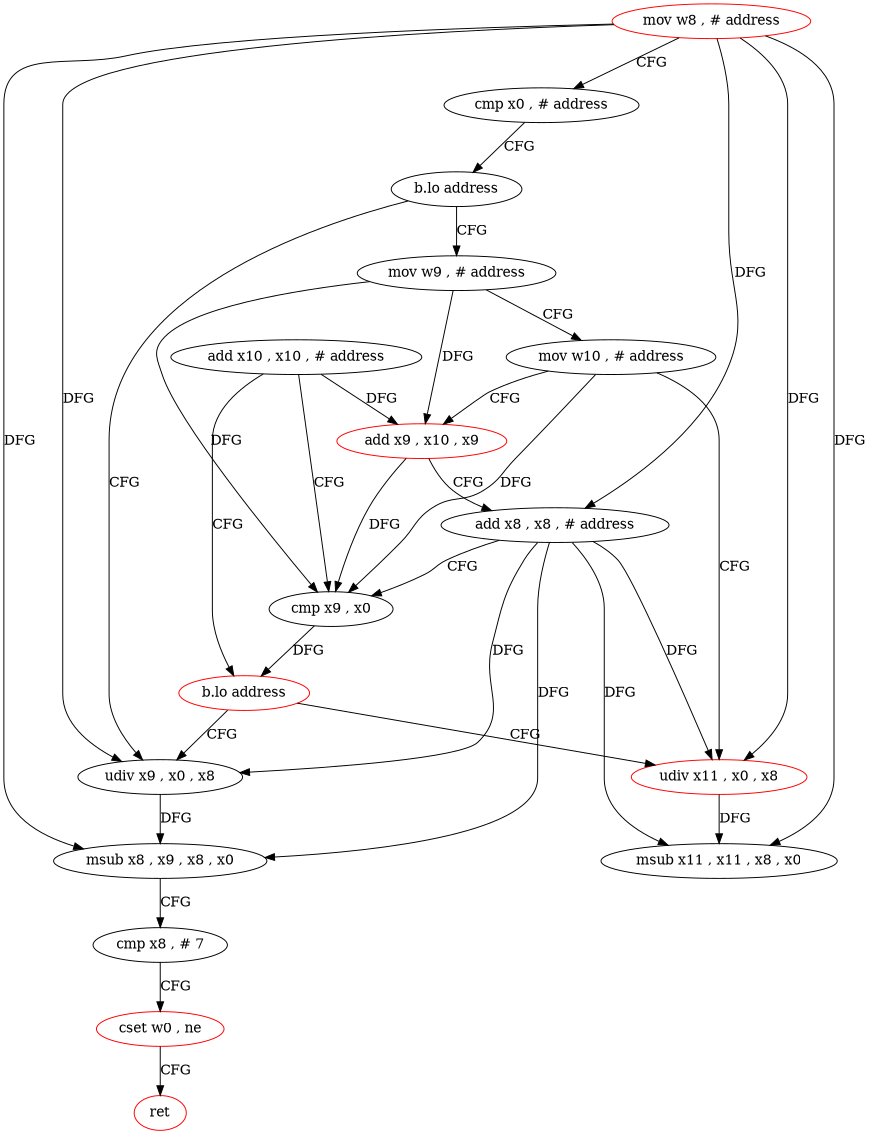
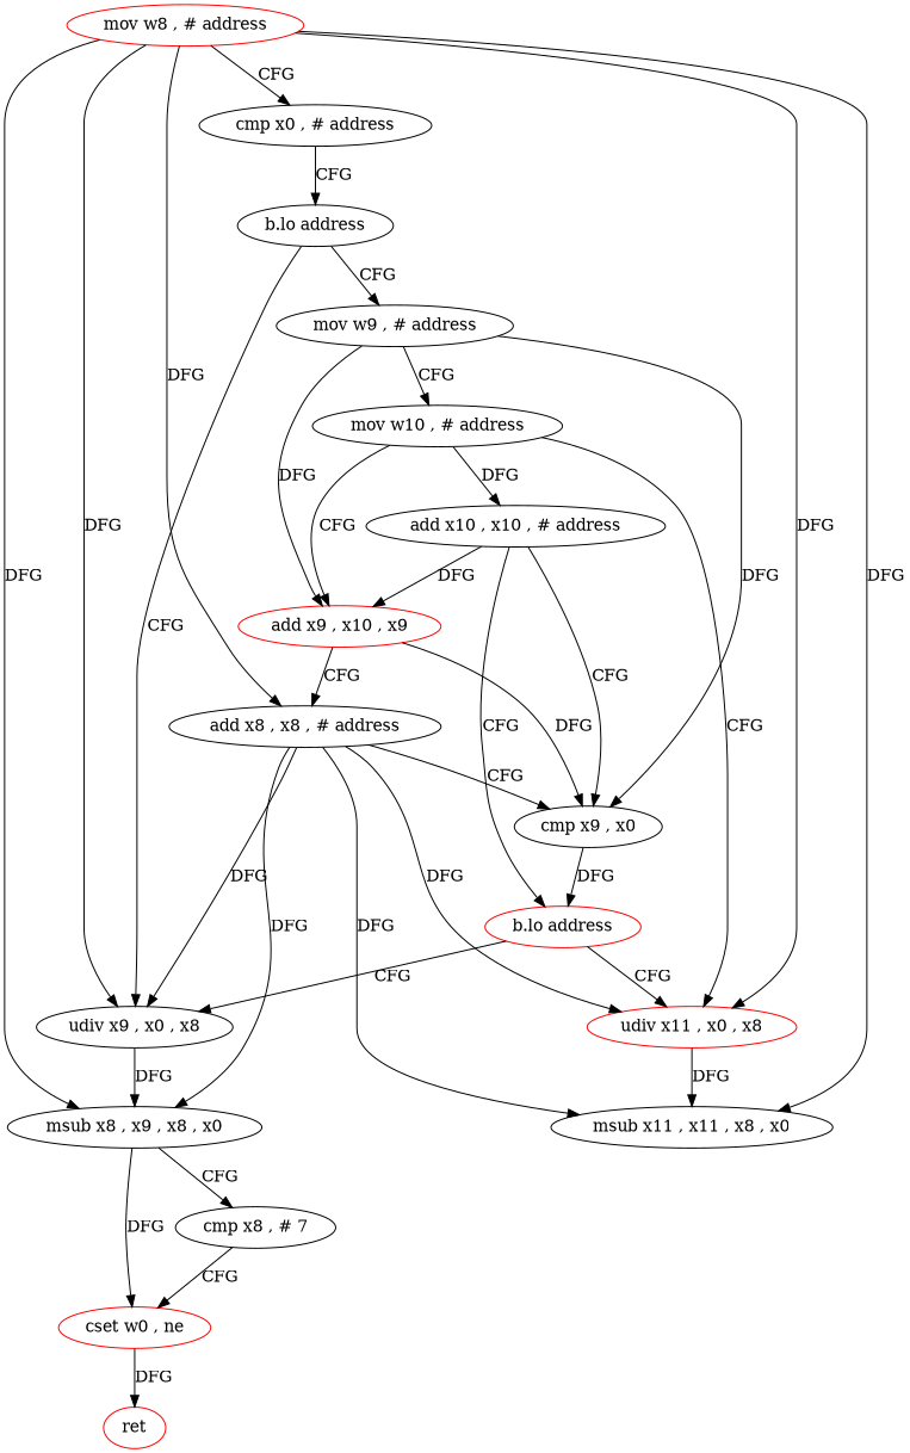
  digraph {
    node [color=black]
    n1 [color=red label="mov w8 , # address"]
    n2 [label="cmp x0 , # address"]
    n3 [label="udiv x9 , x0 , x8"]
    n4 [label="msub x8 , x9 , x8 , x0"]
    n5 [color=red label="udiv x11 , x0 , x8"]
    n6 [label="add x8 , x8 , # address"]
    n7 [label="msub x11 , x11 , x8 , x0"]
    n8 [label="b.lo address"]
    n9 [label="cmp x8 , # 7"]
    n10 [color=red label="cset w0 , ne"]
    n11 [label="cmp x9 , x0"]
    n12 [label="mov w9 , # address"]
    n13 [label="mov w10 , # address"]
    n14 [color=red label="add x9 , x10 , x9"]
    n15 [label="add x10 , x10 , # address"]
    n16 [color=red label="b.lo address"]
    n17 [color=red label=ret]
    n1 -> n2 [label=CFG]
    n1 -> n3 [label=DFG]
    n1 -> n4 [label=DFG]
    n1 -> n5 [label=DFG]
    n1 -> n6 [label=DFG]
    n1 -> n7 [label=DFG]
    n2 -> n8 [label=CFG]
    n3 -> n4 [label=DFG]
    n4 -> n9 [label=CFG]
+   n4 -> n10 [label=DFG]
    n5 -> n7 [label=DFG]
    n6 -> n3 [label=DFG]
    n6 -> n4 [label=DFG]
    n6 -> n5 [label=DFG]
    n6 -> n7 [label=DFG]
    n6 -> n11 [label=CFG]
    n8 -> n3 [label=CFG]
    n8 -> n12 [label=CFG]
    n9 -> n10 [label=CFG]
-   n10 -> n17 [label=CFG]
+   n10 -> n17 [label=DFG]
    n11 -> n16 [label=DFG]
    n12 -> n11 [label=DFG]
    n12 -> n13 [label=CFG]
    n12 -> n14 [label=DFG]
    n13 -> n5 [label=CFG]
    n13 -> n14 [label=CFG]
-   n13 -> n11 [label=DFG]
+   n13 -> n15 [label=DFG]
    n14 -> n6 [label=CFG]
    n14 -> n11 [label=DFG]
    n15 -> n11 [label=CFG]
    n15 -> n14 [label=DFG]
    n15 -> n16 [label=CFG]
    n16 -> n3 [label=CFG]
    n16 -> n5 [label=CFG]
  }
